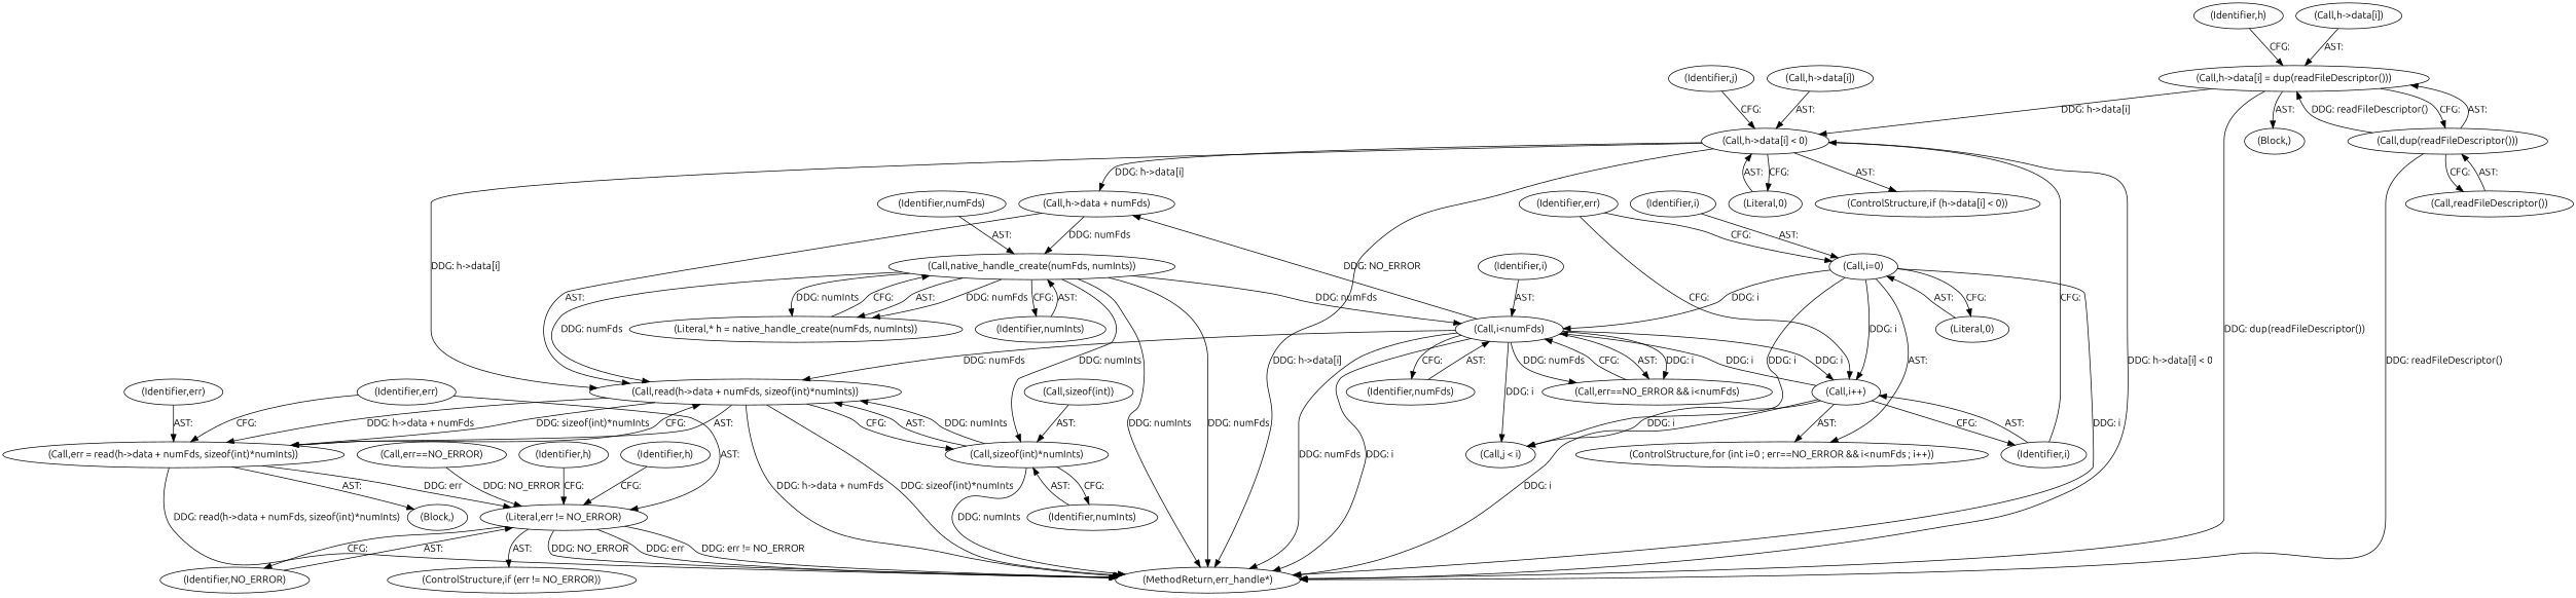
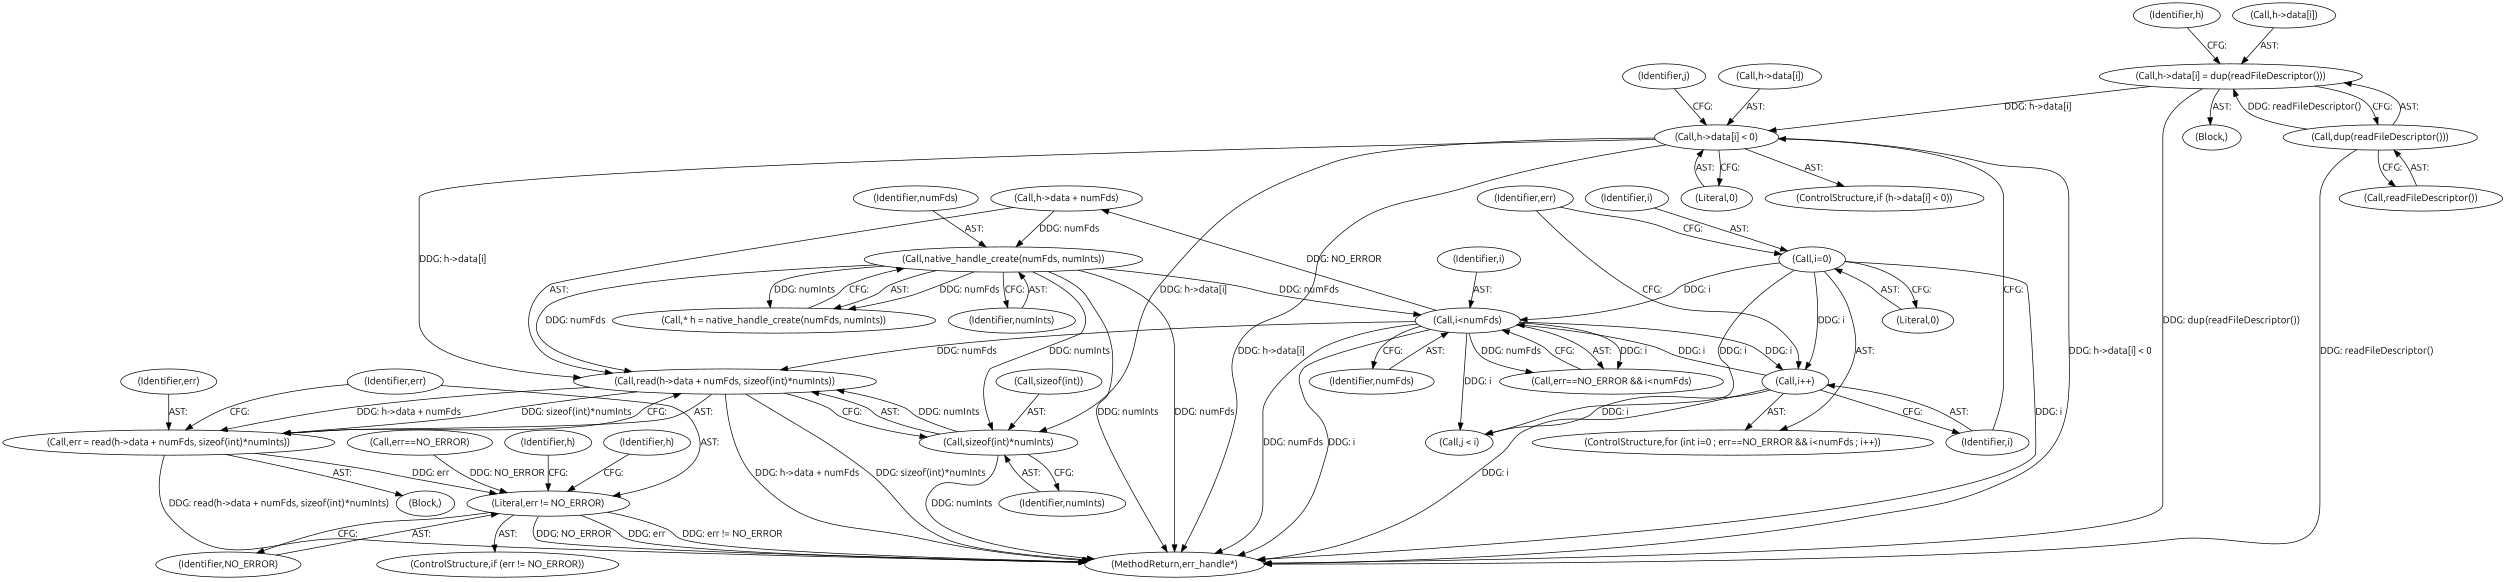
  digraph {
    fontname=Ubuntu
    node [fontname=Ubuntu]
    edge [fontname=Ubuntu]
    n1 [label="(Call,read(h->data + numFds, sizeof(int)*numInts))"]
    n2 [label="(Call,sizeof(int)*numInts)"]
    n3 [label="(Call,err = read(h->data + numFds, sizeof(int)*numInts))"]
    n4 [label="(MethodReturn,err_handle*)"]
    n5 [label="(Identifier,numInts)"]
    n6 [label="(Literal,err != NO_ERROR)"]
    n7 [label="(Block,)"]
    n8 [label="(Call,h->data[i] < 0)"]
    n9 [label="(Call,h->data + numFds)"]
    n10 [label="(Literal,0)"]
    n11 [label="(ControlStructure,if (h->data[i] < 0))"]
    n12 [label="(Call,native_handle_create(numFds, numInts))"]
    n13 [label="(Call,h->data[i] = dup(readFileDescriptor()))"]
    n14 [label="(Call,dup(readFileDescriptor()))"]
    n15 [label="(Block,)"]
    n16 [label="(Call,readFileDescriptor())"]
    n17 [label="(Call,i<numFds)"]
    n18 [label="(Call,i++)"]
    n19 [label="(Call,err==NO_ERROR && i<numFds)"]
    n20 [label="(Call,j < i)"]
    n21 [label="(Identifier,numFds)"]
    n22 [label="(ControlStructure,for (int i=0 ; err==NO_ERROR && i<numFds ; i++))"]
    n23 [label="(Identifier,i)"]
    n24 [label="(Call,i=0)"]
    n25 [label="(Literal,0)"]
-   n26 [label="(Literal,* h = native_handle_create(numFds, numInts))"]
+   n26 [label="(Call,* h = native_handle_create(numFds, numInts))"]
    n27 [label="(Identifier,numInts)"]
    n28 [label="(ControlStructure,if (err != NO_ERROR))"]
    n29 [label="(Identifier,NO_ERROR)"]
    n30 [label="(Identifier,err)"]
    n31 [label="(Identifier,i)"]
    n32 [label="(Call,err==NO_ERROR)"]
    n33 [label="(Identifier,h)"]
    n34 [label="(Identifier,j)"]
    n35 [label="(Identifier,err)"]
    n36 [label="(Identifier,numFds)"]
    n37 [label="(Identifier,i)"]
    n38 [label="(Identifier,h)"]
    n39 [label="(Identifier,h)"]
    n40 [label="(Call,sizeof(int))"]
    n41 [label="(Call,h->data[i])"]
    n42 [label="(Call,h->data[i])"]
    n43 [label="(Identifier,err)"]
    n1 -> n2 [label="CFG: "]
    n1 -> n3 [label="AST: "]
    n1 -> n3 [label="DDG: h->data + numFds"]
    n1 -> n3 [label="DDG: sizeof(int)*numInts"]
    n1 -> n4 [label="DDG: sizeof(int)*numInts"]
    n1 -> n4 [label="DDG: h->data + numFds"]
    n2 -> n1 [label="AST: "]
    n2 -> n1 [label="DDG: numInts"]
    n2 -> n4 [label="DDG: numInts"]
    n2 -> n5 [label="CFG: "]
    n3 -> n1 [label="CFG: "]
    n3 -> n4 [label="DDG: read(h->data + numFds, sizeof(int)*numInts)"]
    n3 -> n6 [label="DDG: err"]
    n3 -> n7 [label="AST: "]
    n5 -> n2 [label="AST: "]
    n6 -> n4 [label="DDG: NO_ERROR"]
    n6 -> n4 [label="DDG: err"]
    n6 -> n4 [label="DDG: err != NO_ERROR"]
    n6 -> n28 [label="AST: "]
    n6 -> n29 [label="CFG: "]
    n8 -> n1 [label="DDG: h->data[i]"]
    n8 -> n4 [label="DDG: h->data[i]"]
    n8 -> n4 [label="DDG: h->data[i] < 0"]
-   n8 -> n9 [label="DDG: h->data[i]"]
+   n8 -> n2 [label="DDG: h->data[i]"]
    n8 -> n10 [label="CFG: "]
    n8 -> n11 [label="AST: "]
    n9 -> n1 [label="AST: "]
    n9 -> n12 [label="DDG: numFds"]
    n10 -> n8 [label="AST: "]
    n12 -> n1 [label="DDG: numFds"]
    n12 -> n2 [label="DDG: numInts"]
    n12 -> n4 [label="DDG: numInts"]
    n12 -> n4 [label="DDG: numFds"]
    n12 -> n17 [label="DDG: numFds"]
    n12 -> n26 [label="AST: "]
    n12 -> n26 [label="DDG: numFds"]
    n12 -> n26 [label="DDG: numInts"]
    n12 -> n27 [label="CFG: "]
    n13 -> n4 [label="DDG: dup(readFileDescriptor())"]
    n13 -> n8 [label="DDG: h->data[i]"]
    n13 -> n14 [label="CFG: "]
    n13 -> n15 [label="AST: "]
    n14 -> n4 [label="DDG: readFileDescriptor()"]
    n14 -> n13 [label="AST: "]
    n14 -> n13 [label="DDG: readFileDescriptor()"]
    n14 -> n16 [label="CFG: "]
    n16 -> n14 [label="AST: "]
    n17 -> n1 [label="DDG: numFds"]
    n17 -> n4 [label="DDG: i"]
    n17 -> n4 [label="DDG: numFds"]
    n17 -> n9 [label="DDG: NO_ERROR"]
    n17 -> n18 [label="DDG: i"]
    n17 -> n19 [label="AST: "]
    n17 -> n19 [label="DDG: i"]
    n17 -> n19 [label="DDG: numFds"]
    n17 -> n20 [label="DDG: i"]
    n17 -> n21 [label="CFG: "]
    n18 -> n4 [label="DDG: i"]
    n18 -> n17 [label="DDG: i"]
    n18 -> n20 [label="DDG: i"]
    n18 -> n22 [label="AST: "]
    n18 -> n23 [label="CFG: "]
    n19 -> n17 [label="CFG: "]
    n21 -> n17 [label="AST: "]
    n23 -> n8 [label="CFG: "]
    n23 -> n18 [label="AST: "]
    n24 -> n4 [label="DDG: i"]
    n24 -> n17 [label="DDG: i"]
    n24 -> n18 [label="DDG: i"]
    n24 -> n20 [label="DDG: i"]
    n24 -> n22 [label="AST: "]
    n24 -> n25 [label="CFG: "]
    n25 -> n24 [label="AST: "]
    n26 -> n12 [label="CFG: "]
    n27 -> n12 [label="AST: "]
    n29 -> n6 [label="AST: "]
    n30 -> n3 [label="CFG: "]
    n30 -> n6 [label="AST: "]
    n31 -> n24 [label="AST: "]
    n32 -> n6 [label="DDG: NO_ERROR"]
    n33 -> n13 [label="CFG: "]
    n34 -> n8 [label="CFG: "]
    n35 -> n3 [label="AST: "]
    n36 -> n12 [label="AST: "]
    n37 -> n17 [label="AST: "]
    n38 -> n6 [label="CFG: "]
    n39 -> n6 [label="CFG: "]
    n40 -> n2 [label="AST: "]
    n41 -> n13 [label="AST: "]
    n42 -> n8 [label="AST: "]
    n43 -> n18 [label="CFG: "]
    n43 -> n24 [label="CFG: "]
  }
